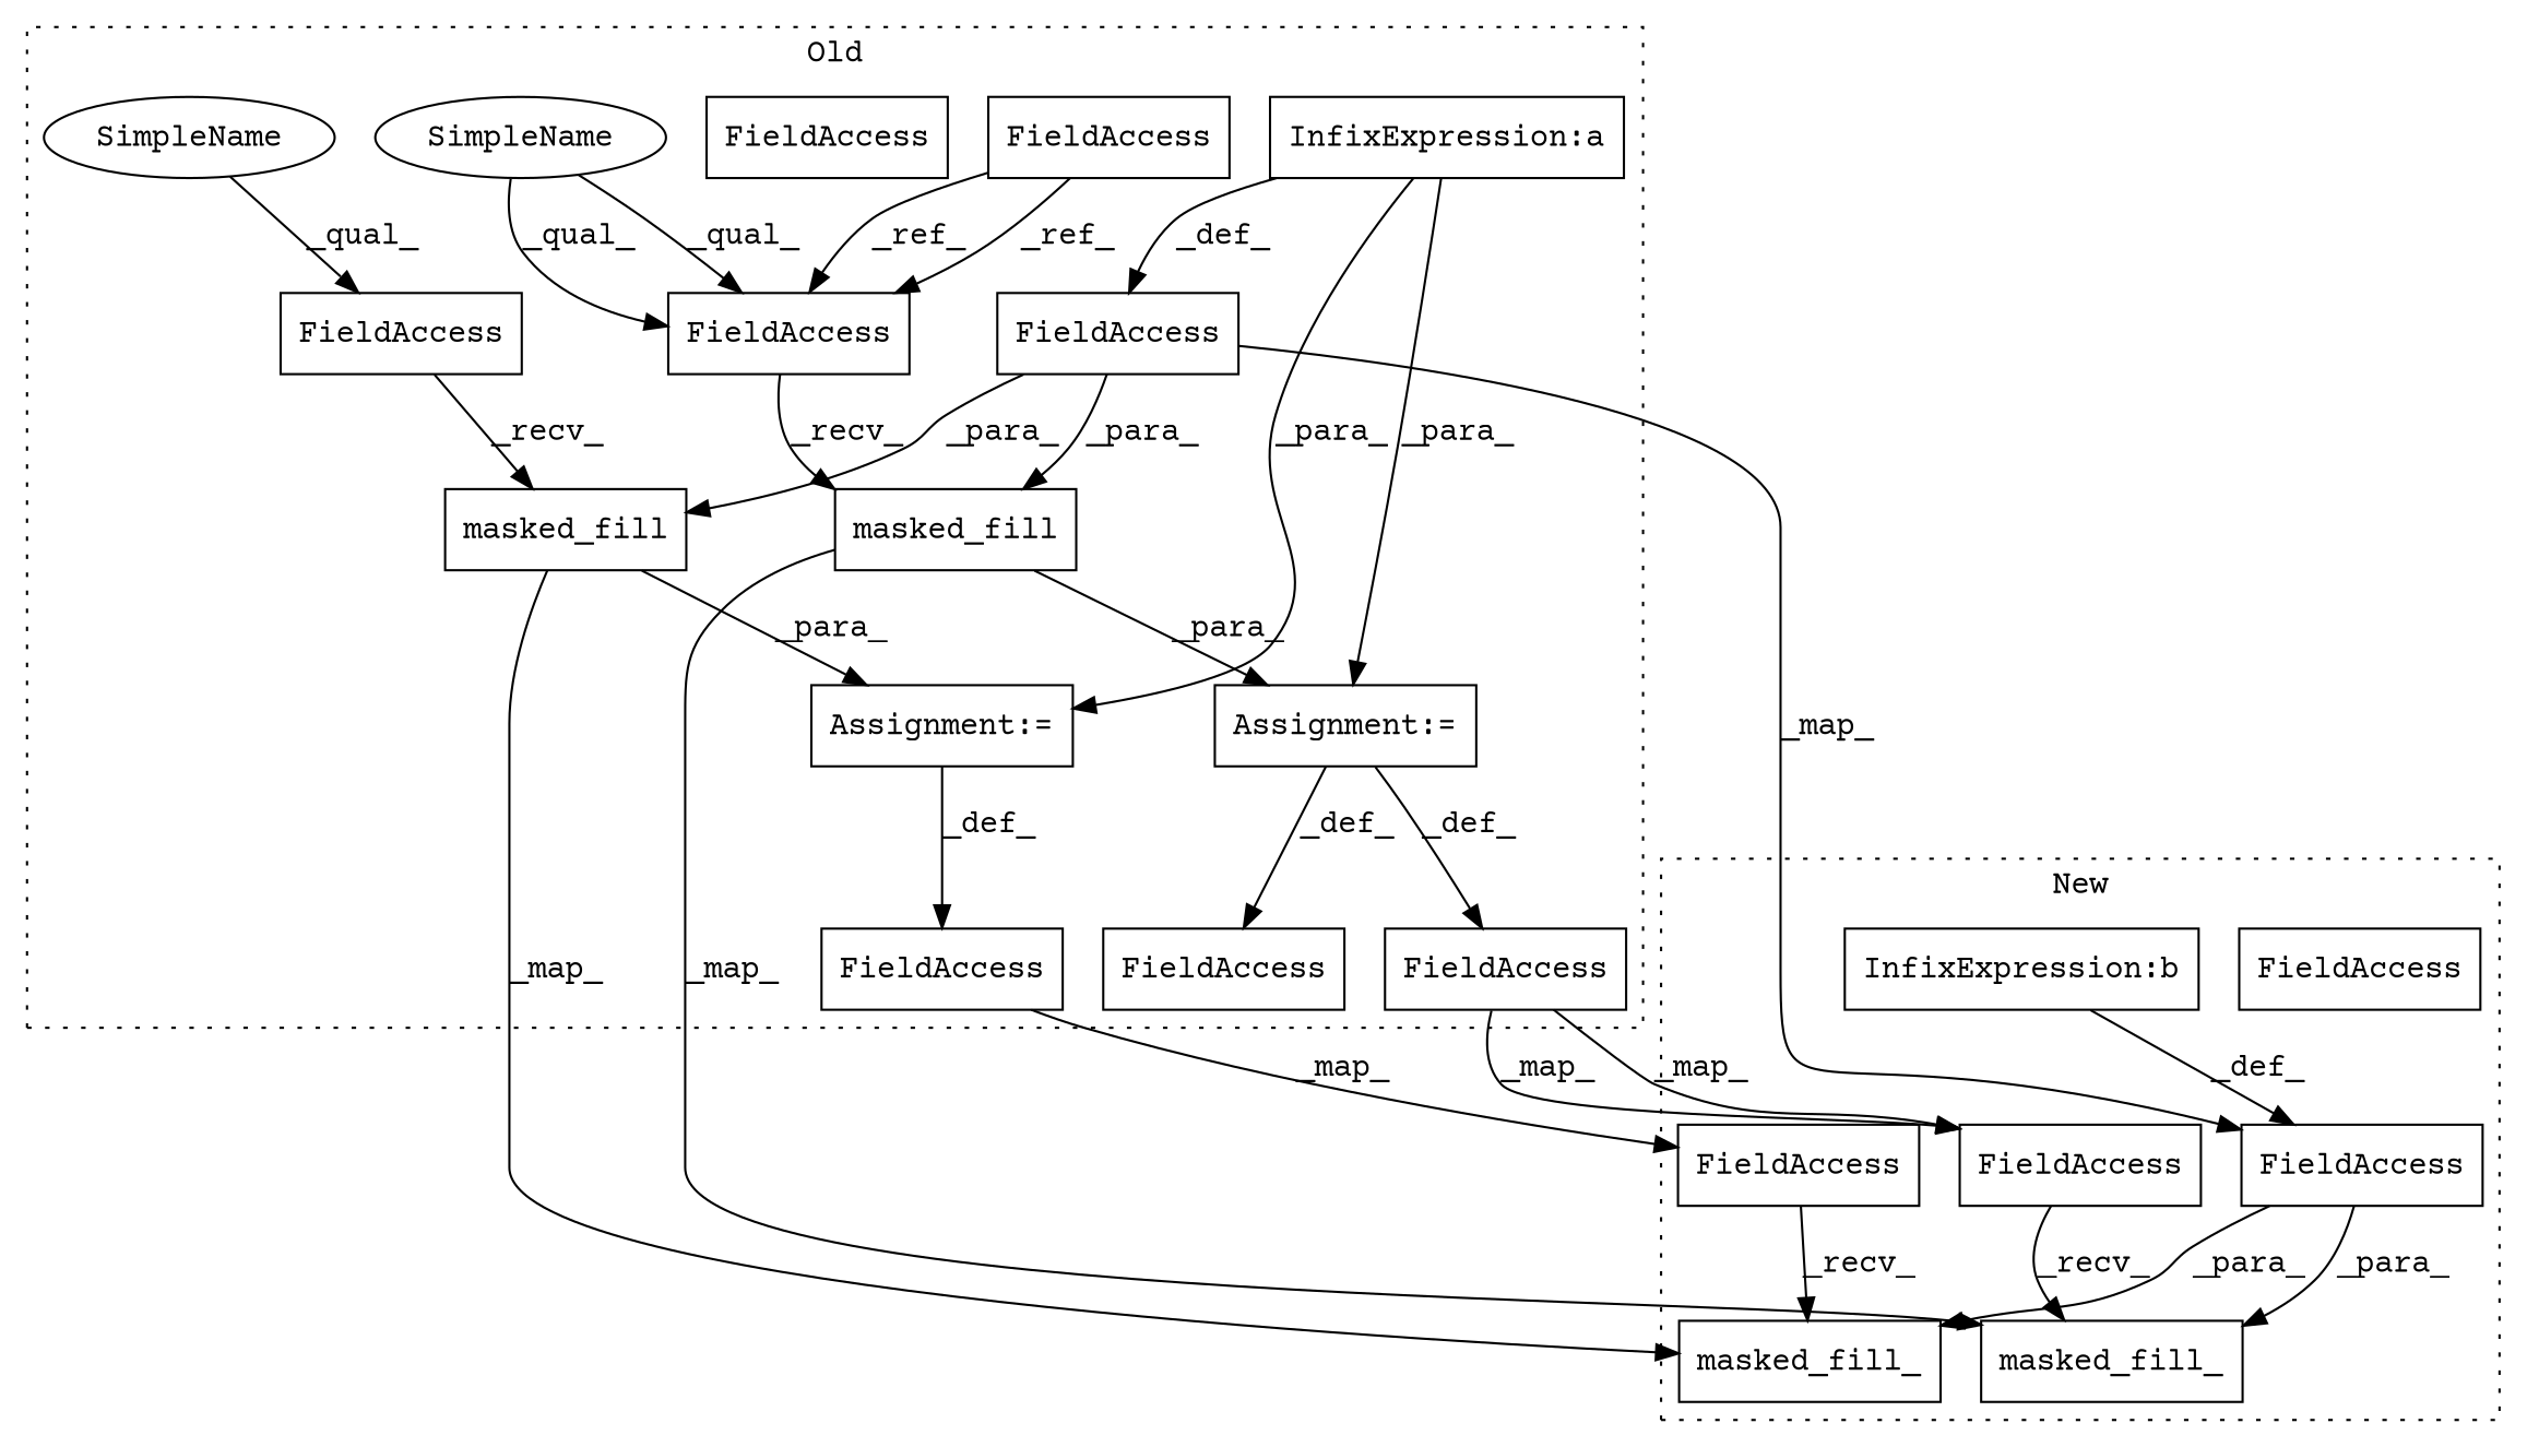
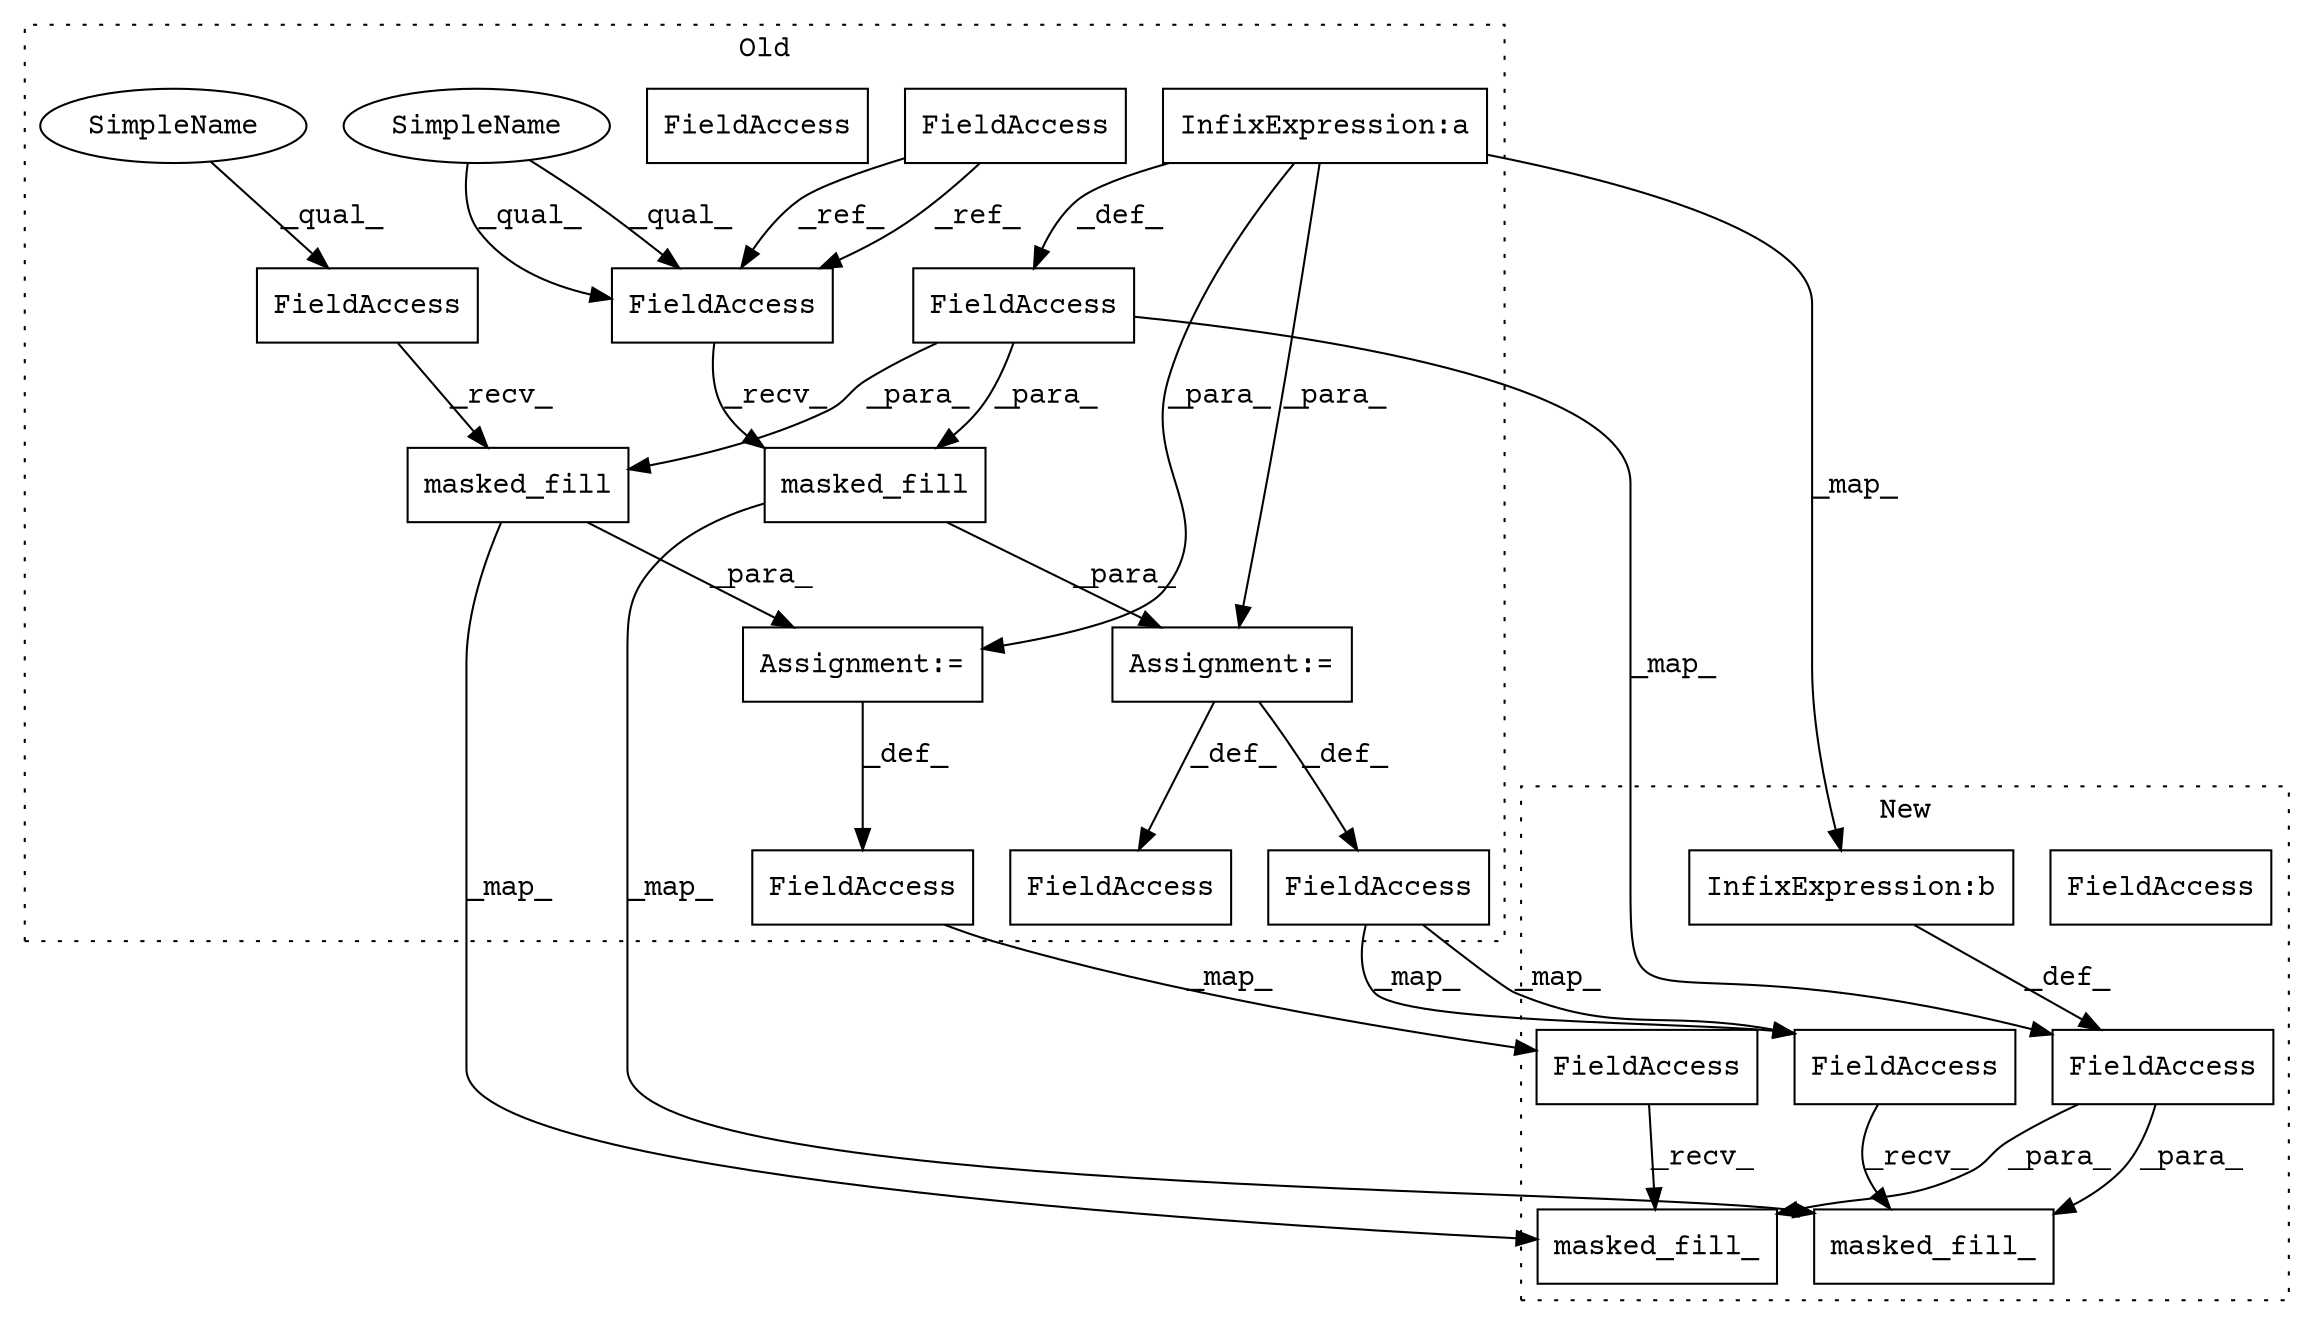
  digraph {
    fontname="Courier Prime"
    node [a=22 l=6 s=4873 shape=box fontname="Courier Prime"]
    edge [fontname="Courier Prime"]
    n1 [a=32 l="12,1" label=masked_fill s="4880,4909"]
    n2 [label=FieldAccess s=4548]
    n3 [a=7 l=1 label="Assignment:=" s=4872]
    n4 [label=FieldAccess s=4866]
    n5 [a=27 l=3 label="InfixExpression:a" s=4759]
    n6 [a=32 l="12,1" label=masked_fill s="4829,4859"]
    n7 [label=FieldAccess s=4968]
    n8 [l=17 label=FieldAccess s=4811]
    n9 [a=7 l=1 label="Assignment:=" s=4810]
    n10 [label=FieldAccess s=4713]
    n11 [l=17 label=FieldAccess s=4793]
    n12 [label=FieldAccess]
    n13 [label=FieldAccess]
    n14 [a=42 l=4 label=SimpleName shape=ellipse]
    n15 [a=42 l=4 label=SimpleName s=4811 shape=ellipse]
    n16 [a=32 l="13,1" label=masked_fill_ s="6007,6037"]
    n17 [label=FieldAccess s=6000]
    n18 [a=27 l=3 label="InfixExpression:b" s=5910]
    n19 [a=32 l="13,1" label=masked_fill_ s="5962,5993"]
    n20 [label=FieldAccess s=5864]
    n21 [l=17 label=FieldAccess s=5944]
    n22 [label=FieldAccess s=6000]
    subgraph cluster_1 {
      label=Old
      style=dotted
      n1
      n2
      n3
      n4
      n5
      n6
      n7
      n8
      n9
      n10
      n11
      n12
      n13
      n14
      n15
    }
    subgraph cluster_2 {
      label=New
      style=dotted
      n16
      n17
      n18
      n19
      n20
      n21
      n22
    }
    n1 -> n3 [label=_para_]
    n1 -> n16 [label=_map_]
    n2 -> n13 [label=_ref_]
    n2 -> n13 [label=_ref_]
    n3 -> n4 [label=_def_]
    n3 -> n7 [label=_def_]
    n4 -> n22 [label=_map_]
    n4 -> n22 [label=_map_]
    n5 -> n3 [label=_para_]
    n5 -> n9 [label=_para_]
    n5 -> n10 [label=_def_]
+   n5 -> n18 [label=_map_]
    n6 -> n9 [label=_para_]
    n6 -> n19 [label=_map_]
    n8 -> n6 [label=_recv_]
    n9 -> n11 [label=_def_]
    n10 -> n1 [label=_para_]
    n10 -> n6 [label=_para_]
    n10 -> n20 [label=_map_]
    n11 -> n21 [label=_map_]
    n13 -> n1 [label=_recv_]
    n14 -> n13 [label=_qual_]
    n14 -> n13 [label=_qual_]
    n15 -> n8 [label=_qual_]
    n18 -> n20 [label=_def_]
    n20 -> n16 [label=_para_]
    n20 -> n19 [label=_para_]
    n21 -> n19 [label=_recv_]
    n22 -> n16 [label=_recv_]
  }
